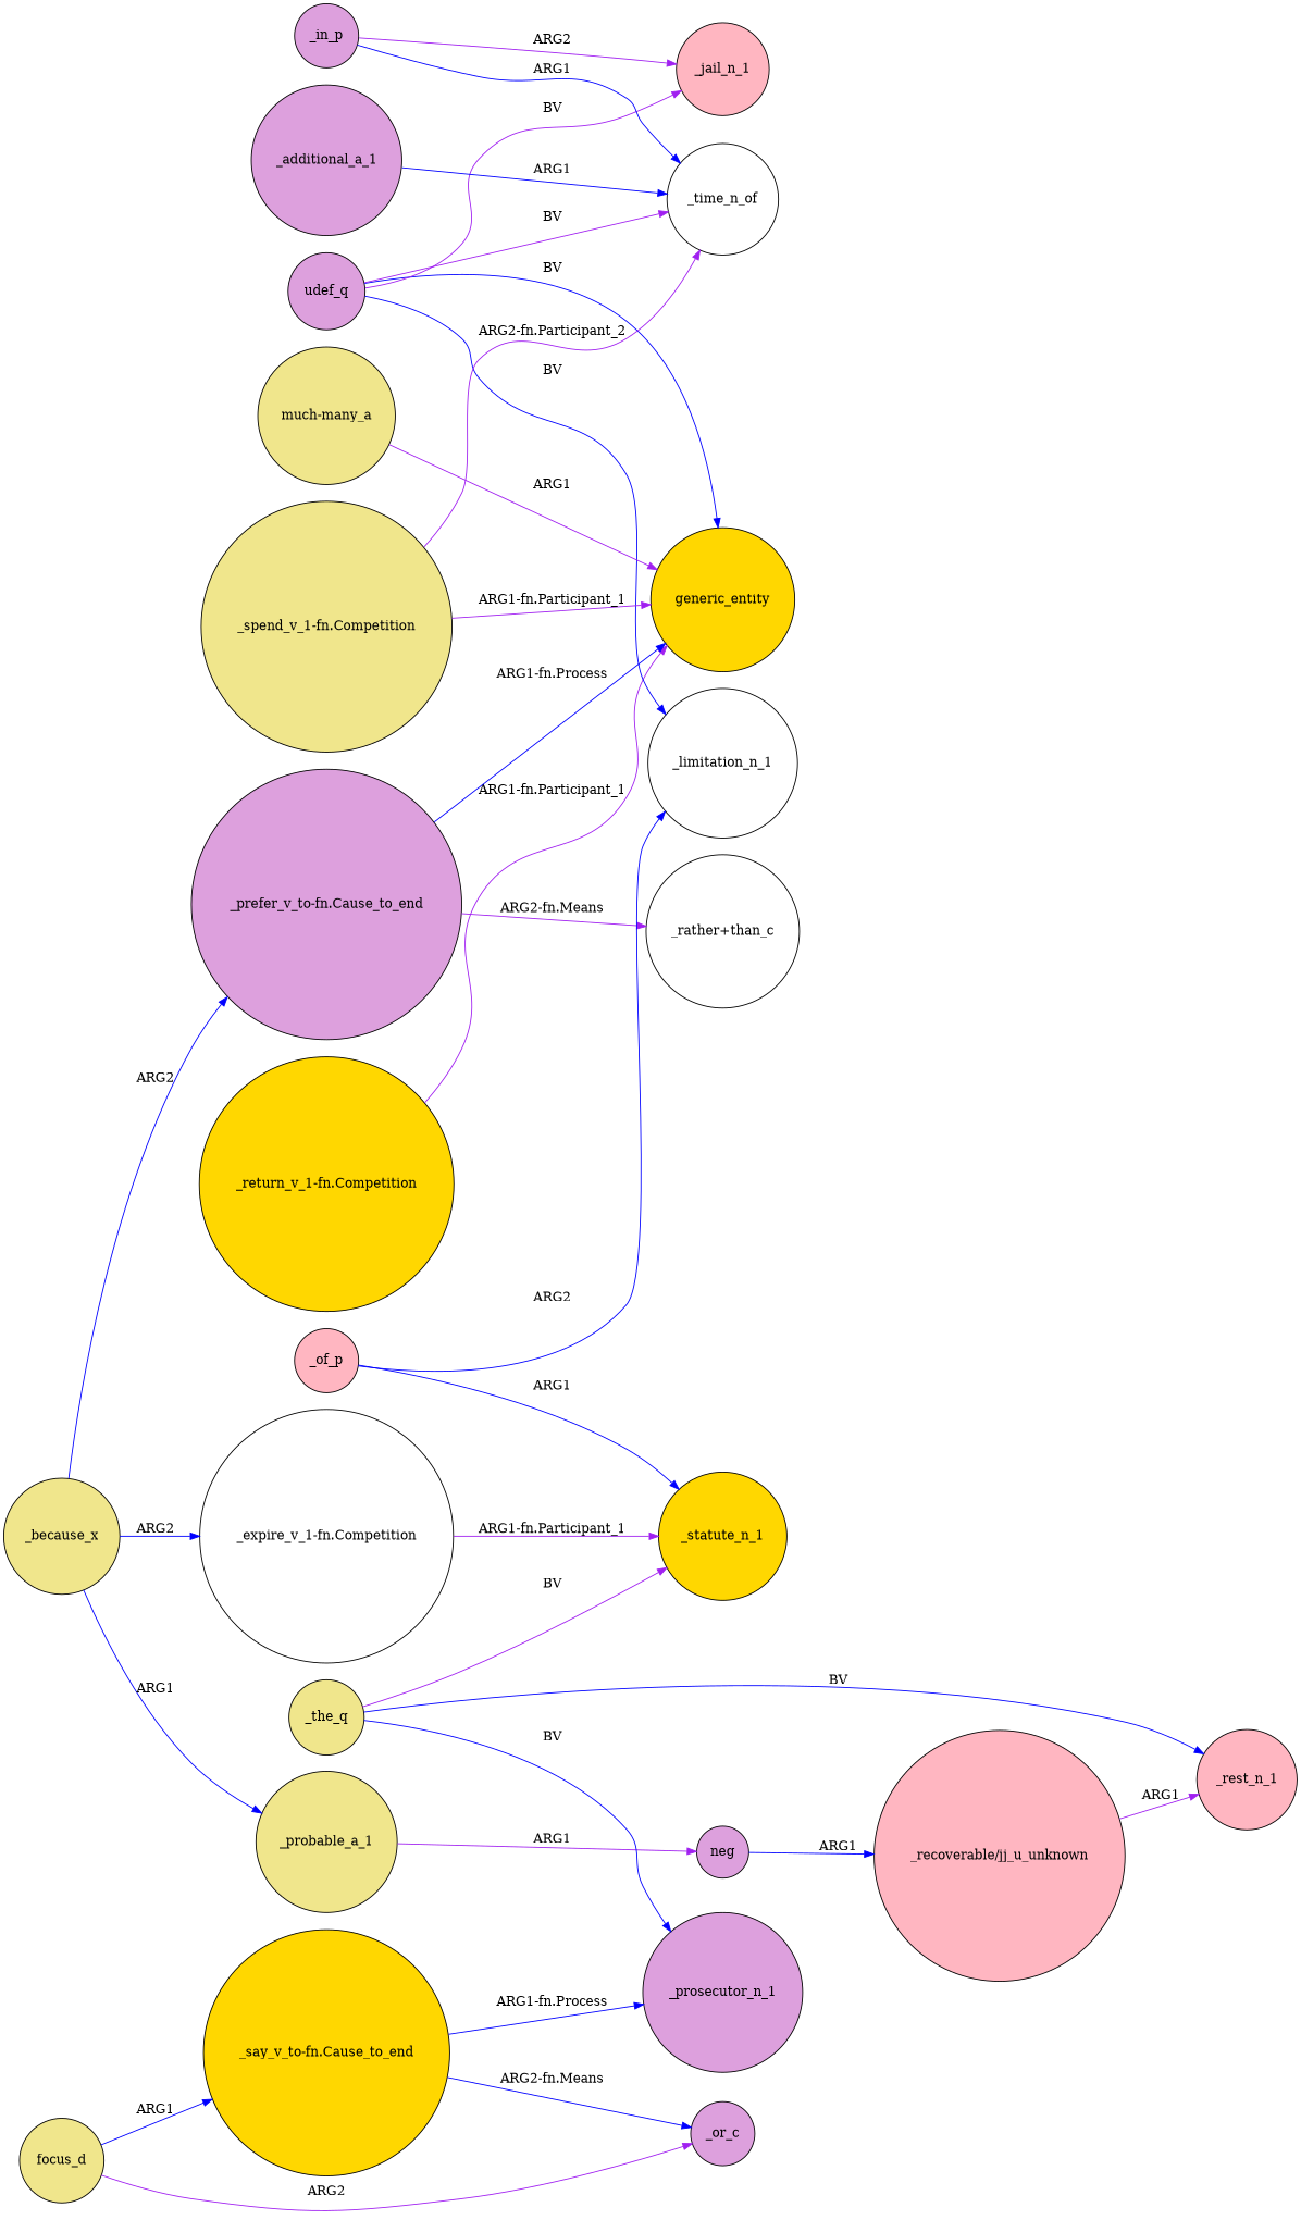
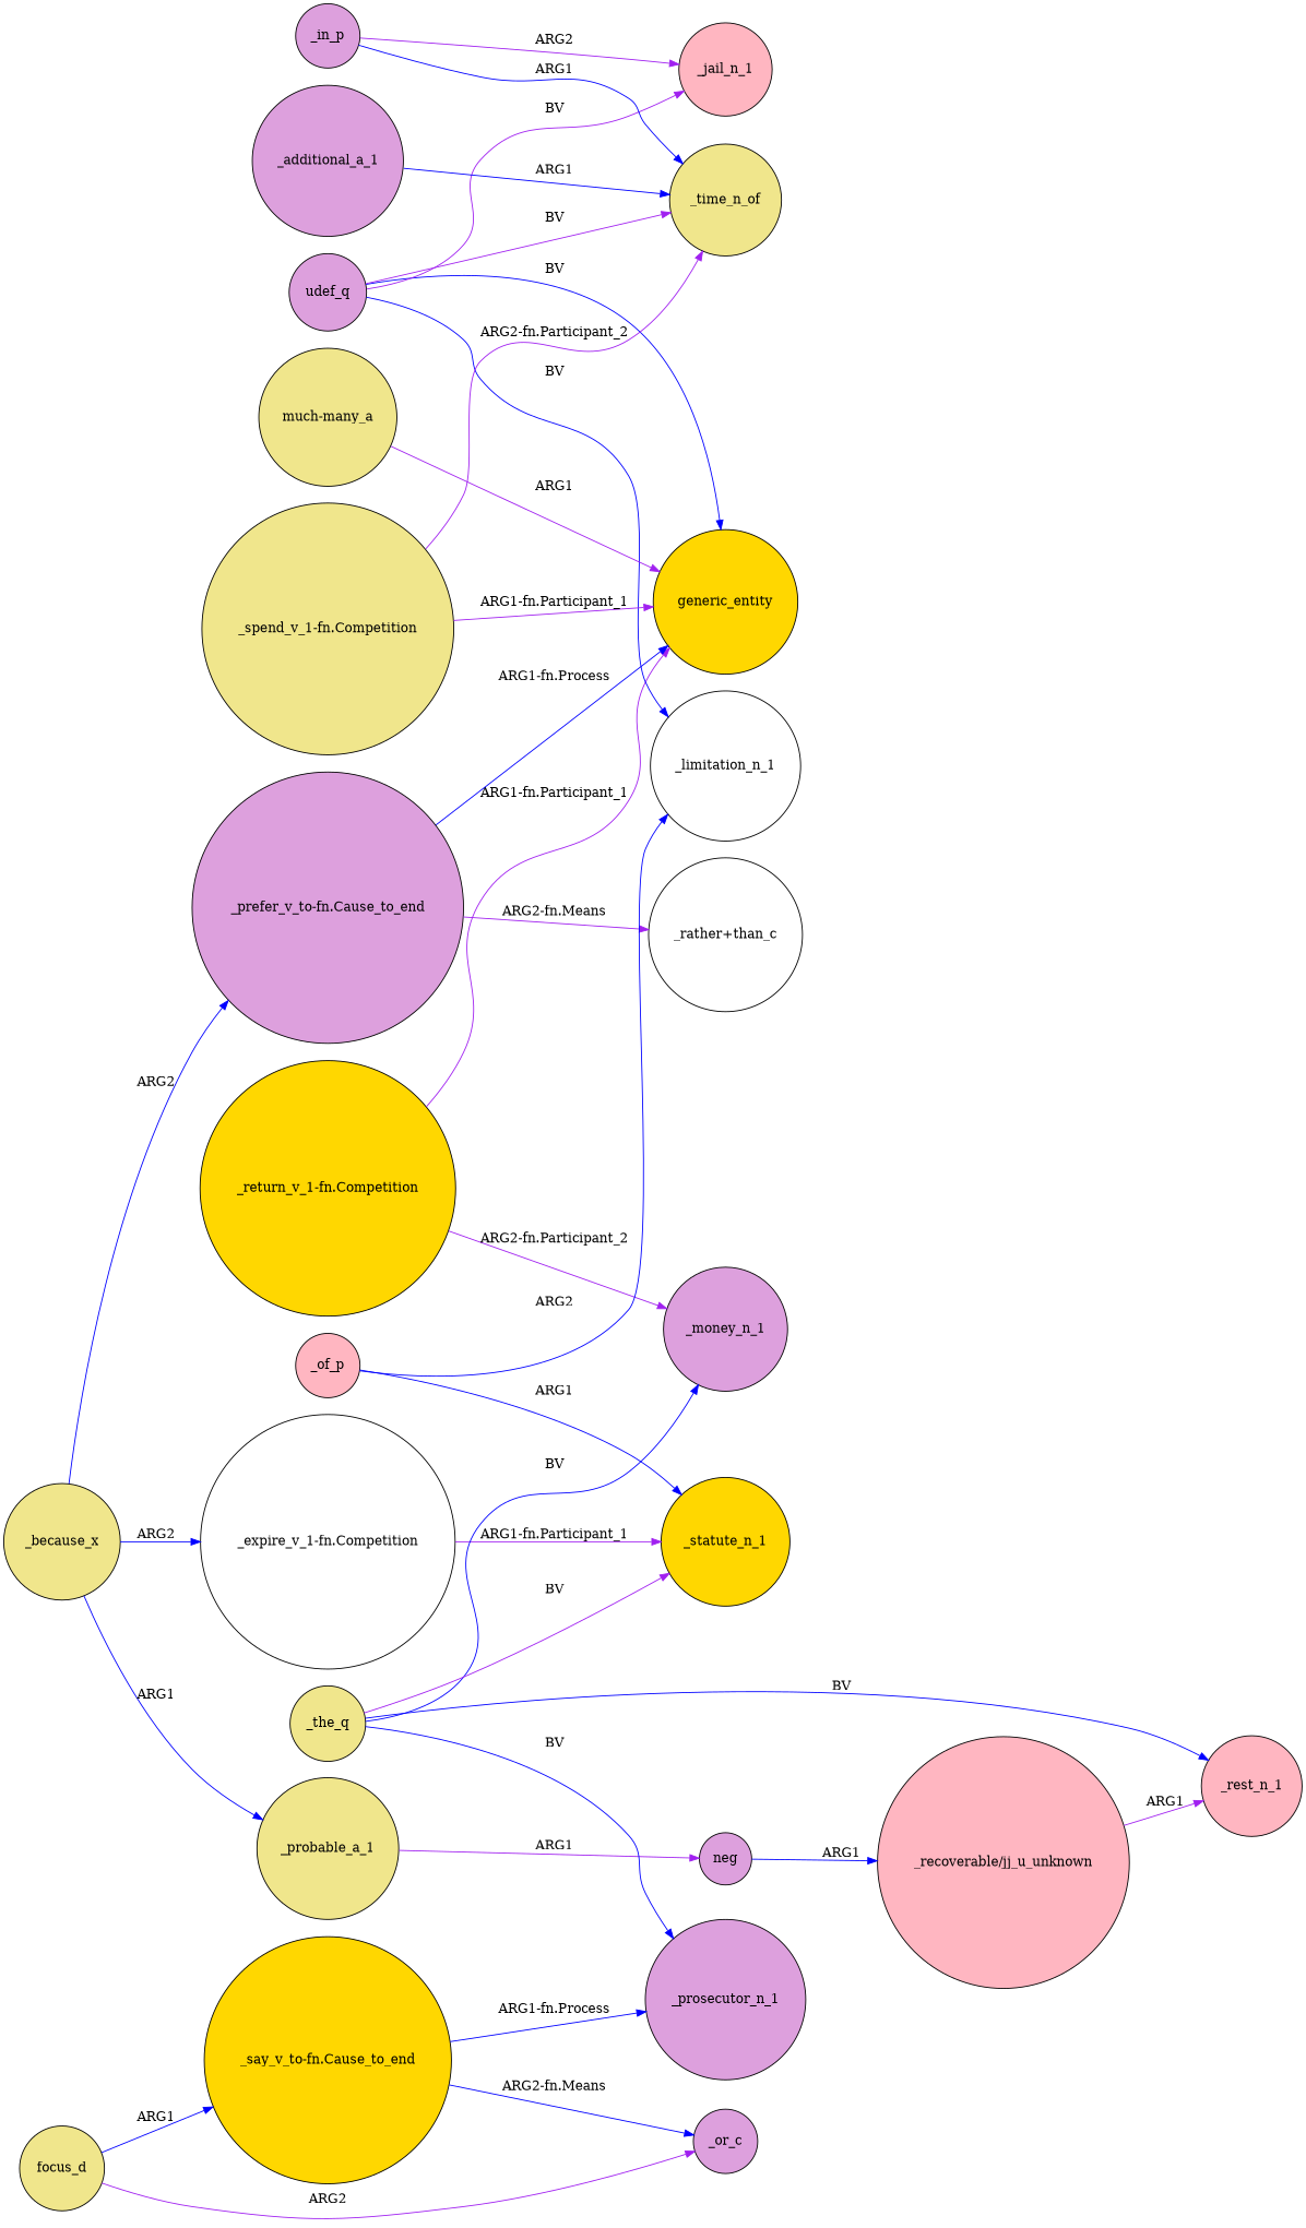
  digraph {
    rankdir=LR
    node [fillcolor=plum shape=circle style=filled]
    edge [color=blue]
    "_recoverable/jj_u_unknown" [fillcolor=lightpink]
    _rest_n_1 [fillcolor=lightpink]
    "_return_v_1-fn.Competition" [fillcolor=gold]
    generic_entity [fillcolor=gold]
+   _money_n_1
    udef_q
-   _time_n_of [fillcolor=white]
+   _time_n_of [fillcolor=khaki]
    _limitation_n_1 [fillcolor=white]
    _jail_n_1 [fillcolor=lightpink]
    focus_d [fillcolor=khaki]
    "_say_v_to-fn.Cause_to_end" [fillcolor=gold]
    _or_c
    _prosecutor_n_1
    neg
    "_spend_v_1-fn.Competition" [fillcolor=khaki]
    "_expire_v_1-fn.Competition" [fillcolor=white]
    _statute_n_1 [fillcolor=gold]
    _additional_a_1
    "_prefer_v_to-fn.Cause_to_end"
    "_rather+than_c" [fillcolor=white]
    _of_p [fillcolor=lightpink]
    _because_x [fillcolor=khaki]
    _probable_a_1 [fillcolor=khaki]
    "much-many_a" [fillcolor=khaki]
    _the_q [fillcolor=khaki]
    _in_p
    "_recoverable/jj_u_unknown" -> _rest_n_1 [color=purple label=ARG1]
    "_return_v_1-fn.Competition" -> generic_entity [color=purple label="ARG1-fn.Participant_1"]
+   "_return_v_1-fn.Competition" -> _money_n_1 [color=purple label="ARG2-fn.Participant_2"]
    udef_q -> generic_entity [label=BV]
    udef_q -> _time_n_of [color=purple label=BV]
    udef_q -> _limitation_n_1 [label=BV]
    udef_q -> _jail_n_1 [color=purple label=BV]
    focus_d -> "_say_v_to-fn.Cause_to_end" [label=ARG1]
    focus_d -> _or_c [color=purple label=ARG2]
    "_say_v_to-fn.Cause_to_end" -> _or_c [label="ARG2-fn.Means"]
    "_say_v_to-fn.Cause_to_end" -> _prosecutor_n_1 [label="ARG1-fn.Process"]
    neg -> "_recoverable/jj_u_unknown" [label=ARG1]
    "_spend_v_1-fn.Competition" -> generic_entity [color=purple label="ARG1-fn.Participant_1"]
    "_spend_v_1-fn.Competition" -> _time_n_of [color=purple label="ARG2-fn.Participant_2"]
    "_expire_v_1-fn.Competition" -> _statute_n_1 [color=purple label="ARG1-fn.Participant_1"]
    _additional_a_1 -> _time_n_of [label=ARG1]
    "_prefer_v_to-fn.Cause_to_end" -> generic_entity [label="ARG1-fn.Process"]
    "_prefer_v_to-fn.Cause_to_end" -> "_rather+than_c" [color=purple label="ARG2-fn.Means"]
    _of_p -> _limitation_n_1 [label=ARG2]
    _of_p -> _statute_n_1 [label=ARG1]
    _because_x -> "_expire_v_1-fn.Competition" [label=ARG2]
    _because_x -> "_prefer_v_to-fn.Cause_to_end" [label=ARG2]
    _because_x -> _probable_a_1 [label=ARG1]
    _probable_a_1 -> neg [color=purple label=ARG1]
    "much-many_a" -> generic_entity [color=purple label=ARG1]
    _the_q -> _rest_n_1 [label=BV]
+   _the_q -> _money_n_1 [label=BV]
    _the_q -> _prosecutor_n_1 [label=BV]
    _the_q -> _statute_n_1 [color=purple label=BV]
    _in_p -> _time_n_of [label=ARG1]
    _in_p -> _jail_n_1 [color=purple label=ARG2]
  }
